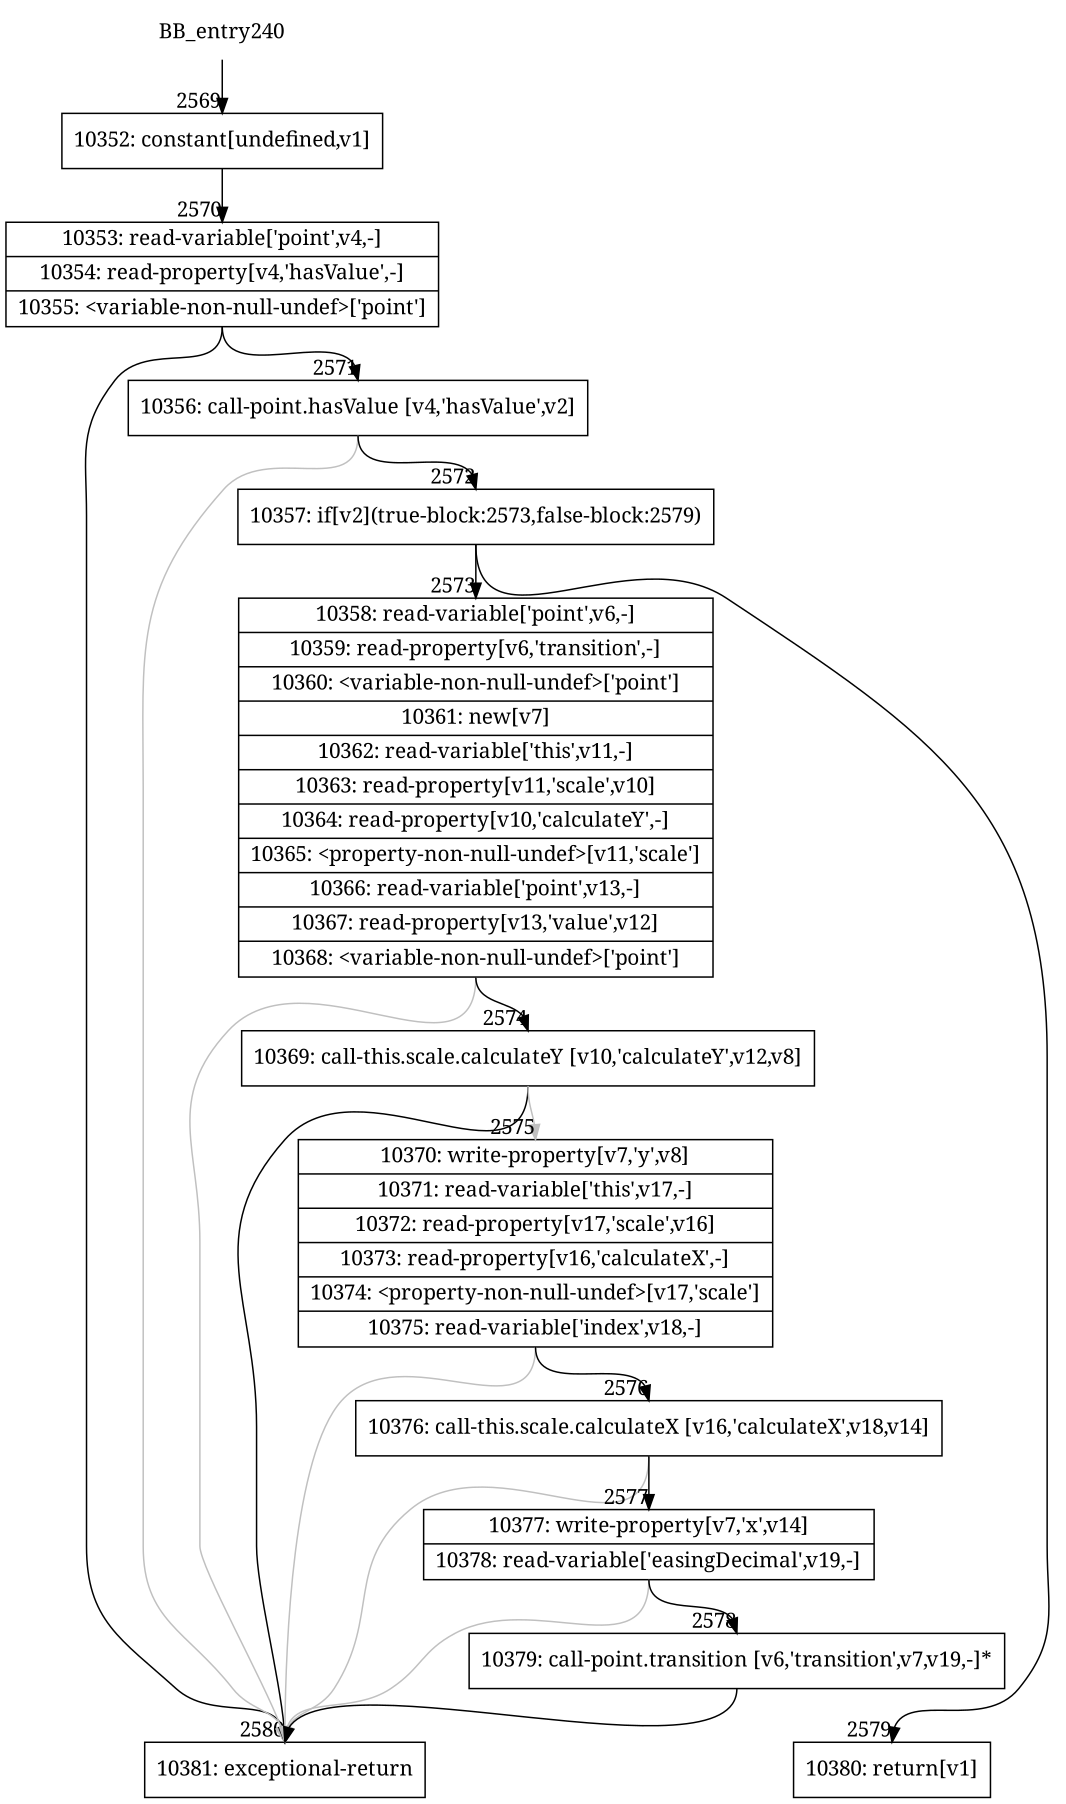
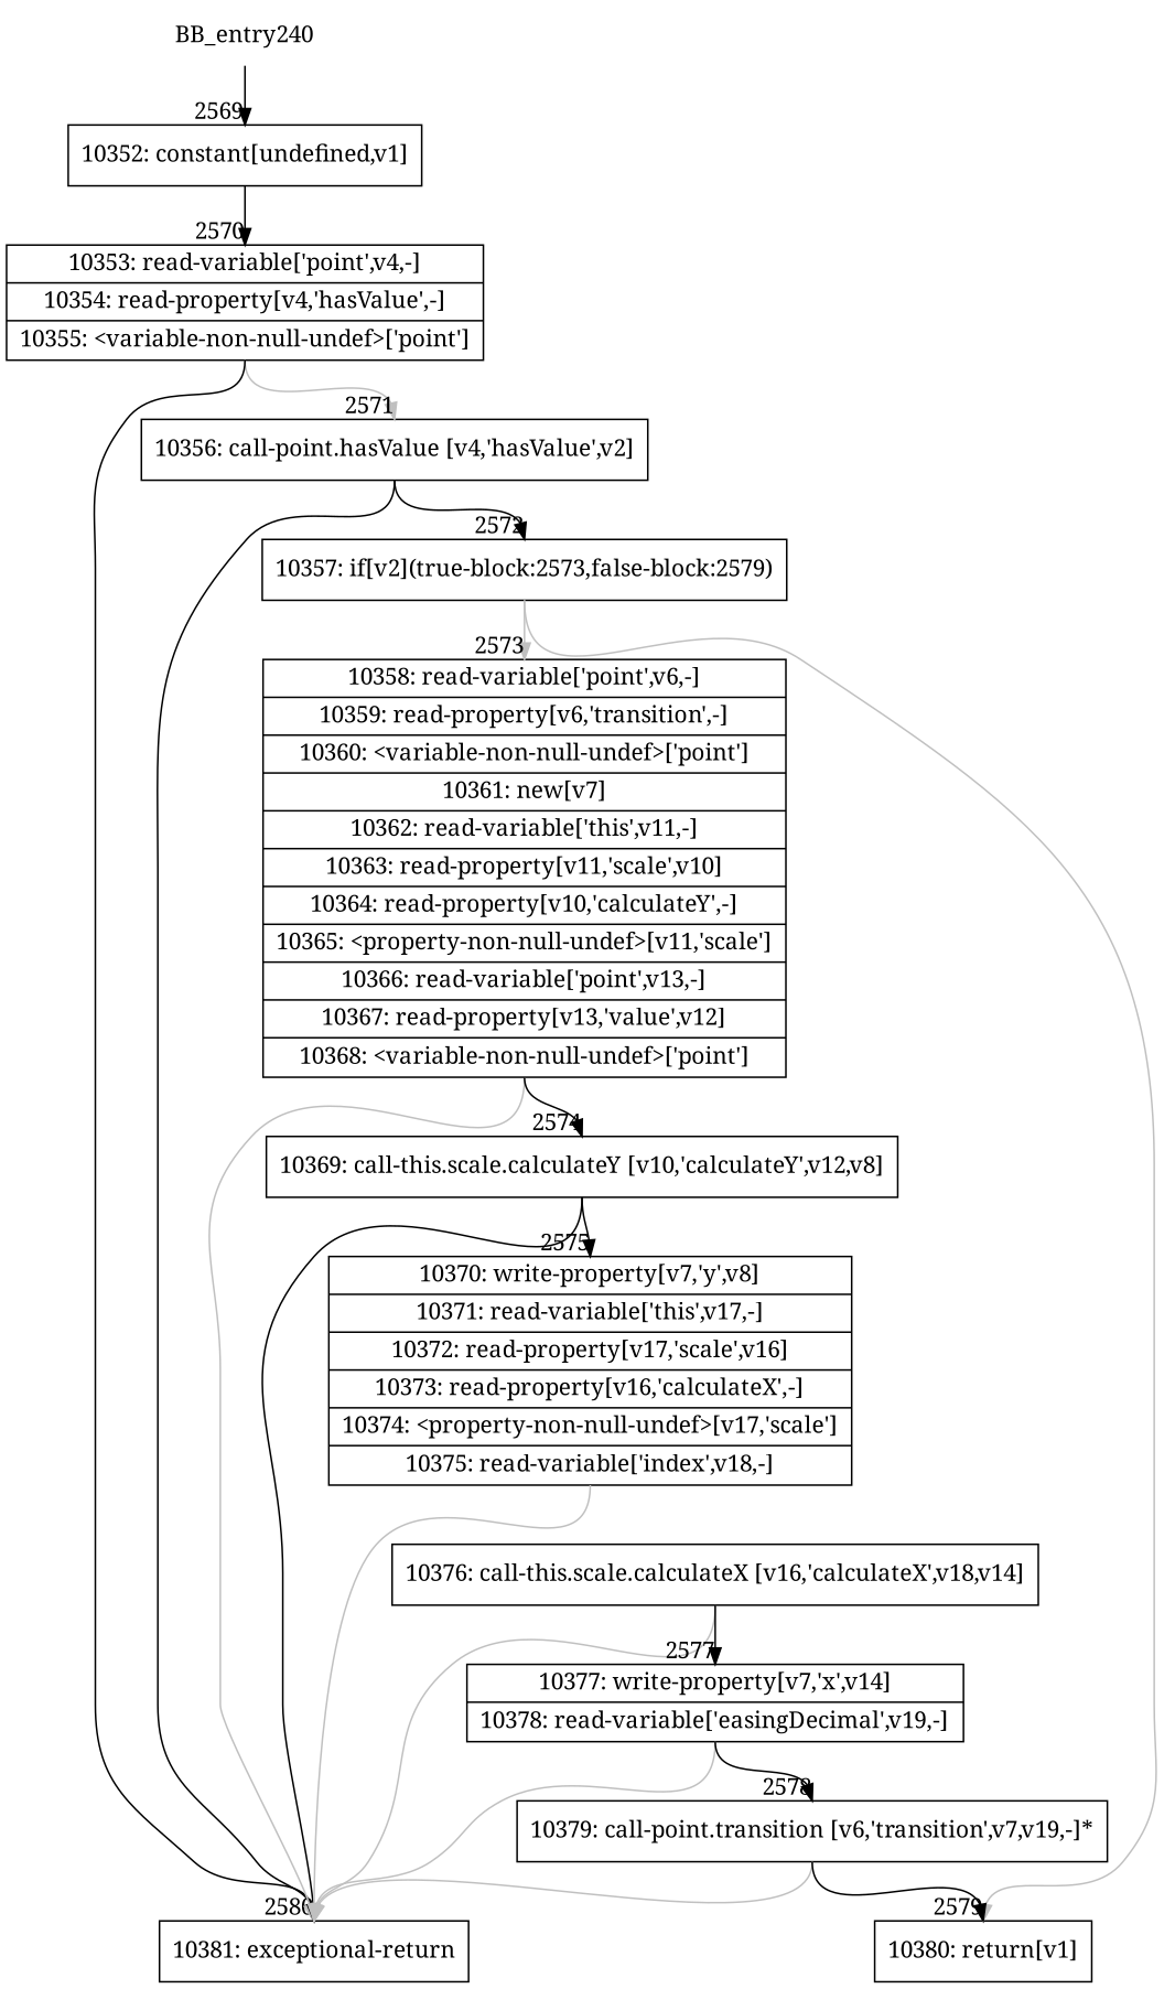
  digraph {
    fontname="Noto Serif"
    rankdir=TD
    node [fontname="Noto Serif" shape=record]
    edge [fontname="Noto Serif" headport=n tailport=s]
    n1 [label=BB_entry240 shape=none]
    n2 [label="{10352: constant[undefined,v1]}"]
    n3 [label="{10353: read-variable['point',v4,-]|10354: read-property[v4,'hasValue',-]|10355: \<variable-non-null-undef\>['point']}"]
    n4 [label="{10356: call-point.hasValue [v4,'hasValue',v2]}"]
    n5 [label="{10381: exceptional-return}"]
    n6 [label="{10357: if[v2](true-block:2573,false-block:2579)}"]
    n7 [label="{10358: read-variable['point',v6,-]|10359: read-property[v6,'transition',-]|10360: \<variable-non-null-undef\>['point']|10361: new[v7]|10362: read-variable['this',v11,-]|10363: read-property[v11,'scale',v10]|10364: read-property[v10,'calculateY',-]|10365: \<property-non-null-undef\>[v11,'scale']|10366: read-variable['point',v13,-]|10367: read-property[v13,'value',v12]|10368: \<variable-non-null-undef\>['point']}"]
    n8 [label="{10380: return[v1]}"]
    n9 [label="{10369: call-this.scale.calculateY [v10,'calculateY',v12,v8]}"]
    n10 [label="{10370: write-property[v7,'y',v8]|10371: read-variable['this',v17,-]|10372: read-property[v17,'scale',v16]|10373: read-property[v16,'calculateX',-]|10374: \<property-non-null-undef\>[v17,'scale']|10375: read-variable['index',v18,-]}"]
    n11 [label="{10376: call-this.scale.calculateX [v16,'calculateX',v18,v14]}"]
    n12 [label="{10377: write-property[v7,'x',v14]|10378: read-variable['easingDecimal',v19,-]}"]
    n13 [label="{10379: call-point.transition [v6,'transition',v7,v19,-]*}"]
    n1 -> n2 [headlabel="    2569"]
    n2 -> n3 [headlabel="      2570"]
-   n3 -> n4 [headlabel="      2571"]
+   n3 -> n4 [headlabel="      2571" color=gray]
    n3 -> n5 [color=black headlabel="      2580"]
-   n4 -> n5 [color=gray]
+   n4 -> n5 [color=black]
    n4 -> n6 [headlabel="      2572"]
-   n6 -> n7 [headlabel="      2573"]
-   n6 -> n8 [headlabel="      2579"]
+   n6 -> n7 [headlabel="      2573" color=gray]
+   n6 -> n8 [headlabel="      2579" color=gray]
    n7 -> n5 [color=gray]
    n7 -> n9 [headlabel="      2574"]
    n9 -> n5 [color=black]
-   n9 -> n10 [headlabel="      2575" color=gray]
+   n9 -> n10 [headlabel="      2575"]
    n10 -> n5 [color=gray]
-   n10 -> n11 [headlabel="      2576"]
    n11 -> n5 [color=gray]
    n11 -> n12 [headlabel="      2577"]
    n12 -> n5 [color=gray]
    n12 -> n13 [headlabel="      2578"]
-   n13 -> n5 [color=black]
+   n13 -> n5 [color=gray]
+   n13 -> n8
  }
